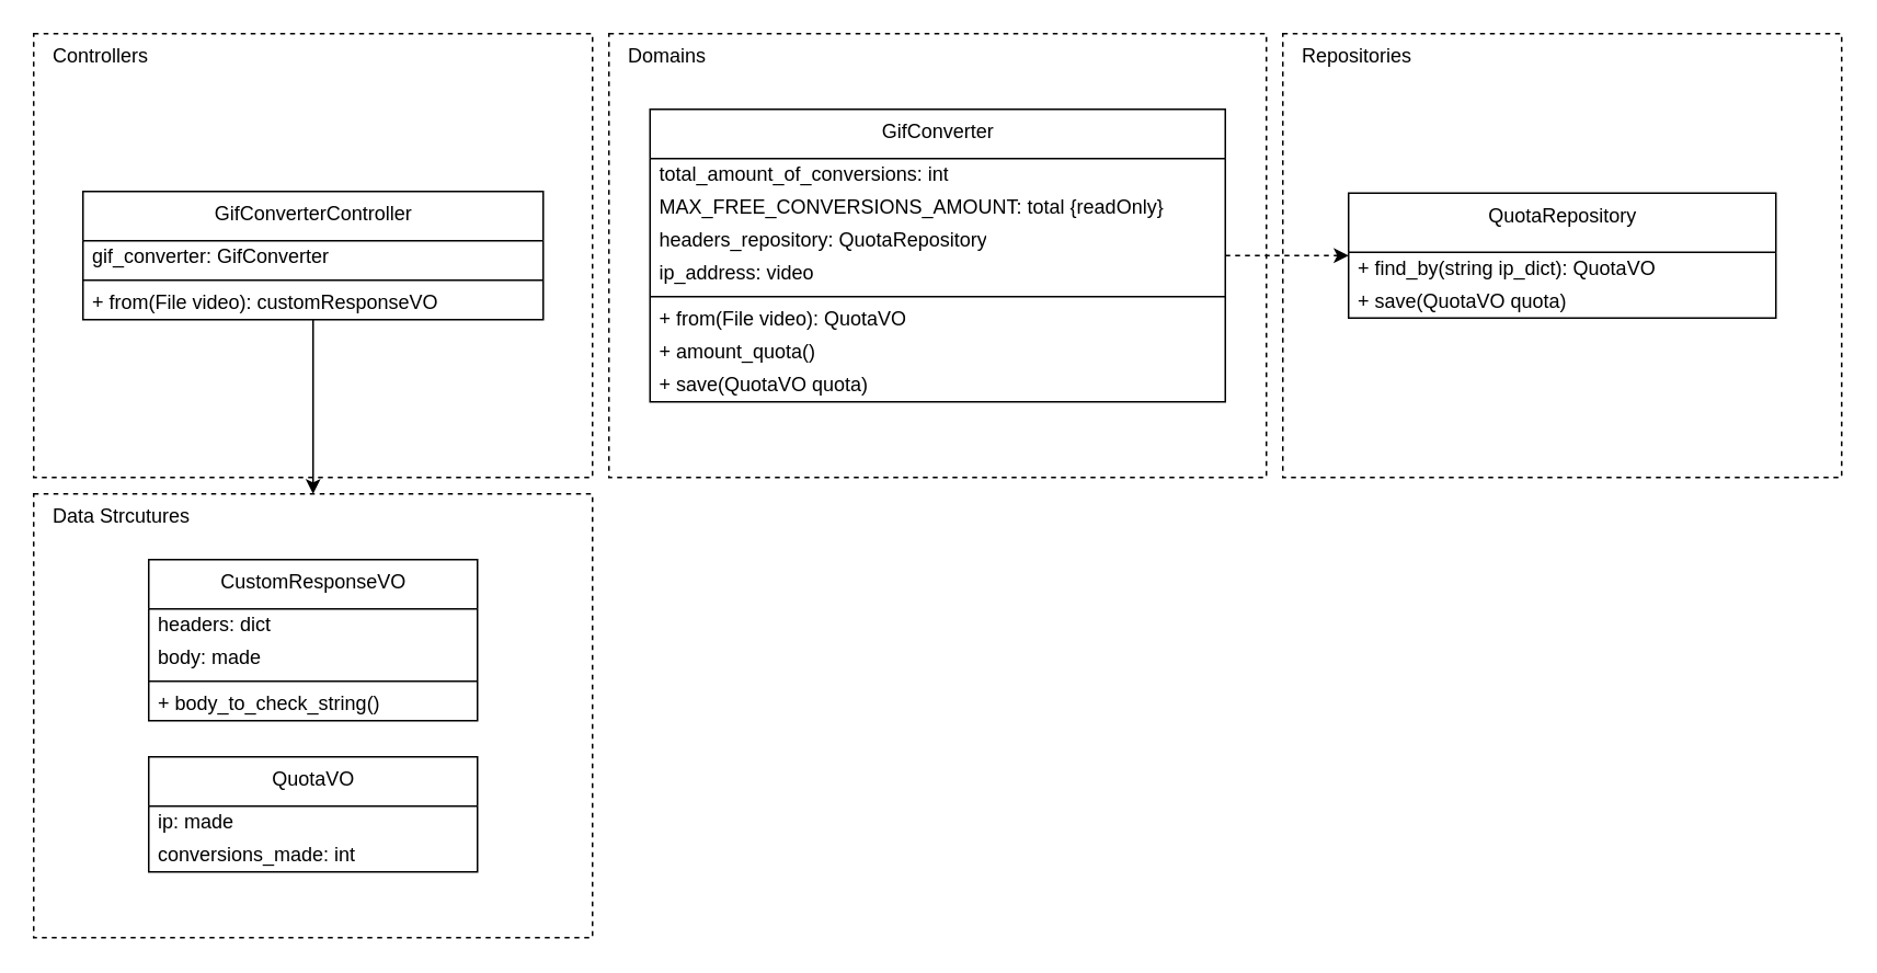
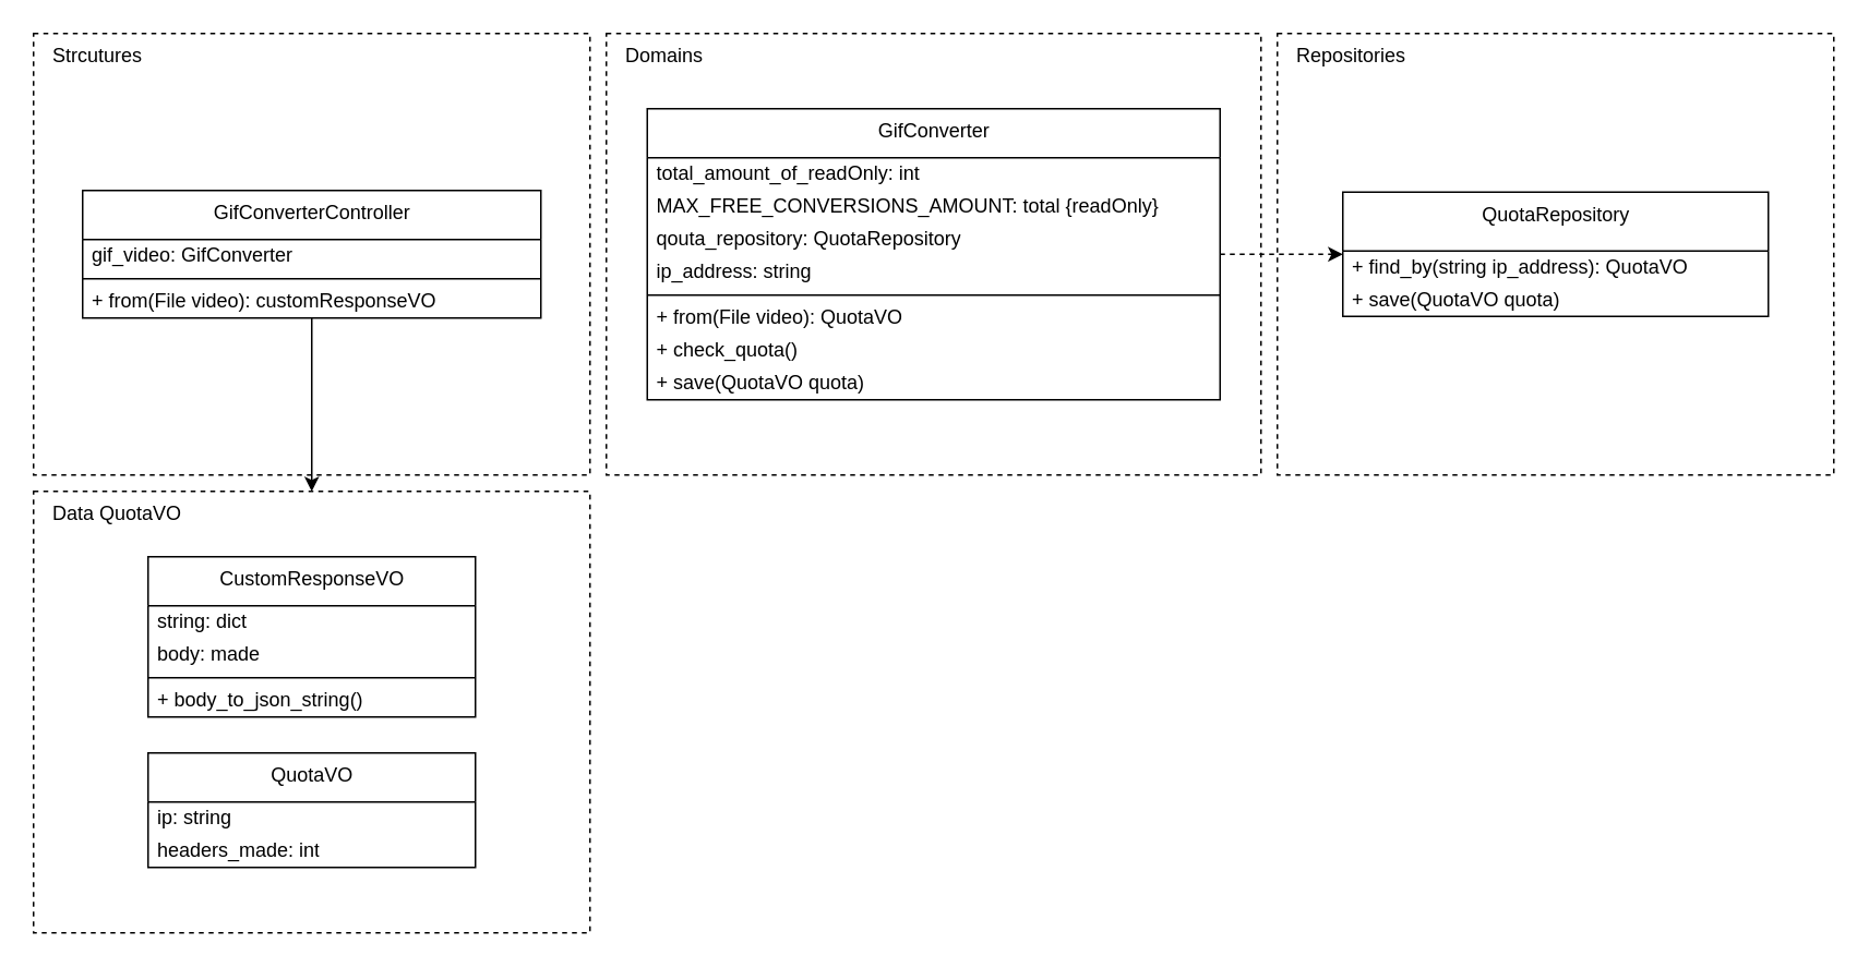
  <mxCell id="0" />
  <mxCell id="1" parent="0" />
  <mxCell id="2" value="Repositories" style="rounded=0;whiteSpace=wrap;html=1;fillColor=none;gradientColor=none;align=left;verticalAlign=top;spacingLeft=10;dashed=1;" parent="1" vertex="1"><mxGeometry x="780" y="20" width="340" height="270" as="geometry" /></mxCell>
- <mxCell id="3" value="Controllers" style="rounded=0;whiteSpace=wrap;html=1;fillColor=none;gradientColor=none;align=left;verticalAlign=top;spacingLeft=10;dashed=1;" parent="1" vertex="1"><mxGeometry y="20" width="340" height="270" as="geometry" x="20" /></mxCell>
- <mxCell id="4" value="Data Strcutures" style="rounded=0;whiteSpace=wrap;html=1;fillColor=none;gradientColor=none;align=left;verticalAlign=top;spacingLeft=10;dashed=1;" parent="1" vertex="1"><mxGeometry y="300" width="340" height="270" as="geometry" x="20" /></mxCell>
+ <mxCell id="3" value="Strcutures" style="rounded=0;whiteSpace=wrap;html=1;fillColor=none;gradientColor=none;align=left;verticalAlign=top;spacingLeft=10;dashed=1;" parent="1" vertex="1"><mxGeometry y="20" width="340" height="270" as="geometry" x="20" /></mxCell>
+ <mxCell id="4" value="Data QuotaVO" style="rounded=0;whiteSpace=wrap;html=1;fillColor=none;gradientColor=none;align=left;verticalAlign=top;spacingLeft=10;dashed=1;" parent="1" vertex="1"><mxGeometry y="300" width="340" height="270" as="geometry" x="20" /></mxCell>
  <mxCell id="5" value="Domains" style="rounded=0;whiteSpace=wrap;html=1;fillColor=none;gradientColor=none;align=left;verticalAlign=top;spacingLeft=10;dashed=1;" parent="1" vertex="1"><mxGeometry x="370" y="20" width="400" height="270" as="geometry" /></mxCell>
  <mxCell id="6" style="edgeStyle=orthogonalEdgeStyle;rounded=0;orthogonalLoop=1;jettySize=auto;html=1;dashed=1;" parent="1" source="23" target="7" edge="1"><mxGeometry relative="1" as="geometry" /></mxCell>
  <mxCell id="7" value="QuotaRepository" style="swimlane;fontStyle=0;align=center;verticalAlign=top;childLayout=stackLayout;horizontal=1;startSize=36;horizontalStack=0;resizeParent=1;resizeParentMax=0;resizeLast=0;collapsible=0;marginBottom=0;html=1;fillColor=none;" parent="1" vertex="1"><mxGeometry x="820" y="117" width="260" height="76" as="geometry" /></mxCell>
- <mxCell id="8" value="+ find_by(string ip_dict): QuotaVO" style="text;html=1;strokeColor=none;fillColor=none;align=left;verticalAlign=middle;spacingLeft=4;spacingRight=4;overflow=hidden;rotatable=0;points=[[0,0.5],[1,0.5]];portConstraint=eastwest;" parent="7" vertex="1"><mxGeometry y="36" width="260" height="20" as="geometry" /></mxCell>
+ <mxCell id="8" value="+ find_by(string ip_address): QuotaVO" style="text;html=1;strokeColor=none;fillColor=none;align=left;verticalAlign=middle;spacingLeft=4;spacingRight=4;overflow=hidden;rotatable=0;points=[[0,0.5],[1,0.5]];portConstraint=eastwest;" parent="7" vertex="1"><mxGeometry y="36" width="260" height="20" as="geometry" /></mxCell>
  <mxCell id="9" value="+ save(QuotaVO quota)" style="text;html=1;strokeColor=none;fillColor=none;align=left;verticalAlign=middle;spacingLeft=4;spacingRight=4;overflow=hidden;rotatable=0;points=[[0,0.5],[1,0.5]];portConstraint=eastwest;" parent="7" vertex="1"><mxGeometry y="56" width="260" height="20" as="geometry" /></mxCell>
  <mxCell id="10" value="QuotaVO" style="swimlane;fontStyle=0;align=center;verticalAlign=top;childLayout=stackLayout;horizontal=1;startSize=30;horizontalStack=0;resizeParent=1;resizeParentMax=0;resizeLast=0;collapsible=0;marginBottom=0;html=1;fillColor=none;" parent="1" vertex="1"><mxGeometry x="90" y="460" width="200" height="70" as="geometry" /></mxCell>
- <mxCell id="11" value="&lt;div&gt;ip: made&lt;/div&gt;" style="text;html=1;strokeColor=none;fillColor=none;align=left;verticalAlign=middle;spacingLeft=4;spacingRight=4;overflow=hidden;rotatable=0;points=[[0,0.5],[1,0.5]];portConstraint=eastwest;" parent="10" vertex="1"><mxGeometry y="30" width="200" height="20" as="geometry" /></mxCell>
- <mxCell id="12" value="&lt;div&gt;conversions_made: int&lt;/div&gt;" style="text;html=1;strokeColor=none;fillColor=none;align=left;verticalAlign=middle;spacingLeft=4;spacingRight=4;overflow=hidden;rotatable=0;points=[[0,0.5],[1,0.5]];portConstraint=eastwest;" parent="10" vertex="1"><mxGeometry y="50" width="200" height="20" as="geometry" /></mxCell>
+ <mxCell id="11" value="&lt;div&gt;ip: string&lt;/div&gt;" style="text;html=1;strokeColor=none;fillColor=none;align=left;verticalAlign=middle;spacingLeft=4;spacingRight=4;overflow=hidden;rotatable=0;points=[[0,0.5],[1,0.5]];portConstraint=eastwest;" parent="10" vertex="1"><mxGeometry y="30" width="200" height="20" as="geometry" /></mxCell>
+ <mxCell id="12" value="&lt;div&gt;headers_made: int&lt;/div&gt;" style="text;html=1;strokeColor=none;fillColor=none;align=left;verticalAlign=middle;spacingLeft=4;spacingRight=4;overflow=hidden;rotatable=0;points=[[0,0.5],[1,0.5]];portConstraint=eastwest;" parent="10" vertex="1"><mxGeometry y="50" width="200" height="20" as="geometry" /></mxCell>
  <mxCell id="13" style="edgeStyle=orthogonalEdgeStyle;rounded=0;orthogonalLoop=1;jettySize=auto;html=1;" parent="1" source="14" target="4" edge="1"><mxGeometry relative="1" as="geometry" /></mxCell>
  <mxCell id="14" value="GifConverterController" style="swimlane;fontStyle=0;align=center;verticalAlign=top;childLayout=stackLayout;horizontal=1;startSize=30;horizontalStack=0;resizeParent=1;resizeParentMax=0;resizeLast=0;collapsible=0;marginBottom=0;html=1;fillColor=none;" parent="1" vertex="1"><mxGeometry x="50" y="116" width="280" height="78" as="geometry" /></mxCell>
- <mxCell id="15" value="gif_converter: GifConverter" style="text;html=1;strokeColor=none;fillColor=none;align=left;verticalAlign=middle;spacingLeft=4;spacingRight=4;overflow=hidden;rotatable=0;points=[[0,0.5],[1,0.5]];portConstraint=eastwest;" parent="14" vertex="1"><mxGeometry y="30" width="280" height="20" as="geometry" /></mxCell>
+ <mxCell id="15" value="gif_video: GifConverter" style="text;html=1;strokeColor=none;fillColor=none;align=left;verticalAlign=middle;spacingLeft=4;spacingRight=4;overflow=hidden;rotatable=0;points=[[0,0.5],[1,0.5]];portConstraint=eastwest;" parent="14" vertex="1"><mxGeometry y="30" width="280" height="20" as="geometry" /></mxCell>
  <mxCell id="16" value="" style="line;strokeWidth=1;fillColor=none;align=left;verticalAlign=middle;spacingTop=-1;spacingLeft=3;spacingRight=3;rotatable=0;labelPosition=right;points=[];portConstraint=eastwest;" parent="14" vertex="1"><mxGeometry y="50" width="280" height="8" as="geometry" /></mxCell>
  <mxCell id="17" value="+ from(File video): customResponseVO" style="text;html=1;strokeColor=none;fillColor=none;align=left;verticalAlign=middle;spacingLeft=4;spacingRight=4;overflow=hidden;rotatable=0;points=[[0,0.5],[1,0.5]];portConstraint=eastwest;" parent="14" vertex="1"><mxGeometry y="58" width="280" height="20" as="geometry" /></mxCell>
  <mxCell id="18" value="CustomResponseVO" style="swimlane;fontStyle=0;align=center;verticalAlign=top;childLayout=stackLayout;horizontal=1;startSize=30;horizontalStack=0;resizeParent=1;resizeParentMax=0;resizeLast=0;collapsible=0;marginBottom=0;html=1;fillColor=none;" parent="1" vertex="1"><mxGeometry x="90" y="340" width="200" height="98" as="geometry" /></mxCell>
- <mxCell id="19" value="&lt;div&gt;headers: dict&lt;/div&gt;" style="text;html=1;strokeColor=none;fillColor=none;align=left;verticalAlign=middle;spacingLeft=4;spacingRight=4;overflow=hidden;rotatable=0;points=[[0,0.5],[1,0.5]];portConstraint=eastwest;" parent="18" vertex="1"><mxGeometry y="30" width="200" height="20" as="geometry" /></mxCell>
+ <mxCell id="19" value="&lt;div&gt;string: dict&lt;/div&gt;" style="text;html=1;strokeColor=none;fillColor=none;align=left;verticalAlign=middle;spacingLeft=4;spacingRight=4;overflow=hidden;rotatable=0;points=[[0,0.5],[1,0.5]];portConstraint=eastwest;" parent="18" vertex="1"><mxGeometry y="30" width="200" height="20" as="geometry" /></mxCell>
  <mxCell id="20" value="body: made" style="text;html=1;strokeColor=none;fillColor=none;align=left;verticalAlign=middle;spacingLeft=4;spacingRight=4;overflow=hidden;rotatable=0;points=[[0,0.5],[1,0.5]];portConstraint=eastwest;" parent="18" vertex="1"><mxGeometry y="50" width="200" height="20" as="geometry" /></mxCell>
  <mxCell id="21" value="" style="line;strokeWidth=1;fillColor=none;align=left;verticalAlign=middle;spacingTop=-1;spacingLeft=3;spacingRight=3;rotatable=0;labelPosition=right;points=[];portConstraint=eastwest;" parent="18" vertex="1"><mxGeometry y="70" width="200" height="8" as="geometry" /></mxCell>
- <mxCell id="22" value="+ body_to_check_string()" style="text;html=1;strokeColor=none;fillColor=none;align=left;verticalAlign=middle;spacingLeft=4;spacingRight=4;overflow=hidden;rotatable=0;points=[[0,0.5],[1,0.5]];portConstraint=eastwest;" parent="18" vertex="1"><mxGeometry y="78" width="200" height="20" as="geometry" /></mxCell>
+ <mxCell id="22" value="+ body_to_json_string()" style="text;html=1;strokeColor=none;fillColor=none;align=left;verticalAlign=middle;spacingLeft=4;spacingRight=4;overflow=hidden;rotatable=0;points=[[0,0.5],[1,0.5]];portConstraint=eastwest;" parent="18" vertex="1"><mxGeometry y="78" width="200" height="20" as="geometry" /></mxCell>
  <mxCell id="23" value="GifConverter" style="swimlane;fontStyle=0;align=center;verticalAlign=top;childLayout=stackLayout;horizontal=1;startSize=30;horizontalStack=0;resizeParent=1;resizeParentMax=0;resizeLast=0;collapsible=0;marginBottom=0;html=1;fillColor=none;" parent="1" vertex="1"><mxGeometry x="395" y="66" width="350" height="178" as="geometry" /></mxCell>
- <mxCell id="24" value="total_amount_of_conversions: int" style="text;html=1;strokeColor=none;fillColor=none;align=left;verticalAlign=middle;spacingLeft=4;spacingRight=4;overflow=hidden;rotatable=0;points=[[0,0.5],[1,0.5]];portConstraint=eastwest;" parent="23" vertex="1"><mxGeometry y="30" width="350" height="20" as="geometry" /></mxCell>
+ <mxCell id="24" value="total_amount_of_readOnly: int" style="text;html=1;strokeColor=none;fillColor=none;align=left;verticalAlign=middle;spacingLeft=4;spacingRight=4;overflow=hidden;rotatable=0;points=[[0,0.5],[1,0.5]];portConstraint=eastwest;" parent="23" vertex="1"><mxGeometry y="30" width="350" height="20" as="geometry" /></mxCell>
  <mxCell id="25" value="MAX_FREE_CONVERSIONS_AMOUNT: total {readOnly}" style="text;html=1;strokeColor=none;fillColor=none;align=left;verticalAlign=middle;spacingLeft=4;spacingRight=4;overflow=hidden;rotatable=0;points=[[0,0.5],[1,0.5]];portConstraint=eastwest;" parent="23" vertex="1"><mxGeometry y="50" width="350" height="20" as="geometry" /></mxCell>
- <mxCell id="26" value="headers_repository: QuotaRepository" style="text;html=1;strokeColor=none;fillColor=none;align=left;verticalAlign=middle;spacingLeft=4;spacingRight=4;overflow=hidden;rotatable=0;points=[[0,0.5],[1,0.5]];portConstraint=eastwest;" parent="23" vertex="1"><mxGeometry y="70" width="350" height="20" as="geometry" /></mxCell>
- <mxCell id="27" value="ip_address: video" style="text;html=1;strokeColor=none;fillColor=none;align=left;verticalAlign=middle;spacingLeft=4;spacingRight=4;overflow=hidden;rotatable=0;points=[[0,0.5],[1,0.5]];portConstraint=eastwest;" parent="23" vertex="1"><mxGeometry y="90" width="350" height="20" as="geometry" /></mxCell>
+ <mxCell id="26" value="qouta_repository: QuotaRepository" style="text;html=1;strokeColor=none;fillColor=none;align=left;verticalAlign=middle;spacingLeft=4;spacingRight=4;overflow=hidden;rotatable=0;points=[[0,0.5],[1,0.5]];portConstraint=eastwest;" parent="23" vertex="1"><mxGeometry y="70" width="350" height="20" as="geometry" /></mxCell>
+ <mxCell id="27" value="ip_address: string" style="text;html=1;strokeColor=none;fillColor=none;align=left;verticalAlign=middle;spacingLeft=4;spacingRight=4;overflow=hidden;rotatable=0;points=[[0,0.5],[1,0.5]];portConstraint=eastwest;" parent="23" vertex="1"><mxGeometry y="90" width="350" height="20" as="geometry" /></mxCell>
  <mxCell id="28" value="" style="line;strokeWidth=1;fillColor=none;align=left;verticalAlign=middle;spacingTop=-1;spacingLeft=3;spacingRight=3;rotatable=0;labelPosition=right;points=[];portConstraint=eastwest;" parent="23" vertex="1"><mxGeometry y="110" width="350" height="8" as="geometry" /></mxCell>
  <mxCell id="29" value="+ from(File video): QuotaVO" style="text;html=1;strokeColor=none;fillColor=none;align=left;verticalAlign=middle;spacingLeft=4;spacingRight=4;overflow=hidden;rotatable=0;points=[[0,0.5],[1,0.5]];portConstraint=eastwest;" parent="23" vertex="1"><mxGeometry y="118" width="350" height="20" as="geometry" /></mxCell>
- <mxCell id="30" value="+ amount_quota()" style="text;html=1;strokeColor=none;fillColor=none;align=left;verticalAlign=middle;spacingLeft=4;spacingRight=4;overflow=hidden;rotatable=0;points=[[0,0.5],[1,0.5]];portConstraint=eastwest;" parent="23" vertex="1"><mxGeometry y="138" width="350" height="20" as="geometry" /></mxCell>
+ <mxCell id="30" value="+ check_quota()" style="text;html=1;strokeColor=none;fillColor=none;align=left;verticalAlign=middle;spacingLeft=4;spacingRight=4;overflow=hidden;rotatable=0;points=[[0,0.5],[1,0.5]];portConstraint=eastwest;" parent="23" vertex="1"><mxGeometry y="138" width="350" height="20" as="geometry" /></mxCell>
  <mxCell id="31" value="+ save(QuotaVO quota)" style="text;html=1;strokeColor=none;fillColor=none;align=left;verticalAlign=middle;spacingLeft=4;spacingRight=4;overflow=hidden;rotatable=0;points=[[0,0.5],[1,0.5]];portConstraint=eastwest;" parent="23" vertex="1"><mxGeometry y="158" width="350" height="20" as="geometry" /></mxCell>
